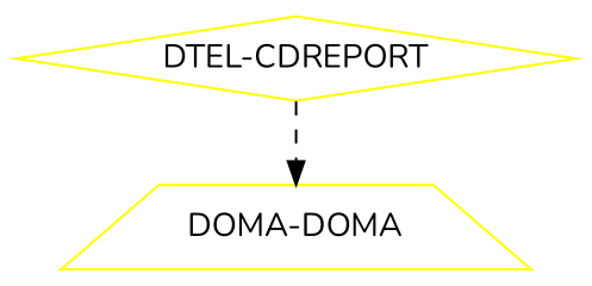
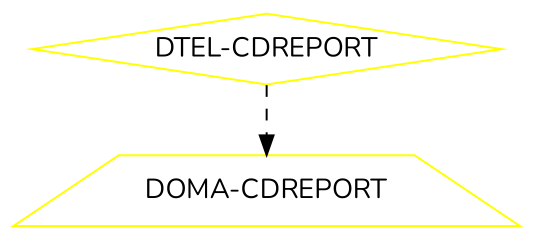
  digraph {
    fontname=Nunito
    node [color=yellow fontname=Nunito]
    "DTEL-CDREPORT" [shape=diamond]
-   "DOMA-CDREPORT" [shape=trapezium label="DOMA-DOMA"]
+   "DOMA-CDREPORT" [shape=trapezium]
    "DTEL-CDREPORT" -> "DOMA-CDREPORT" [style=dashed fontname=Nunito]
  }
